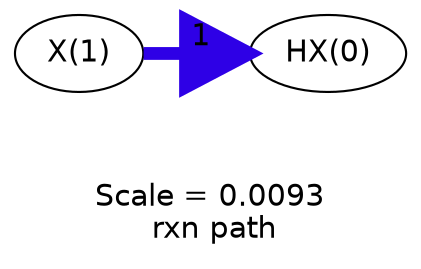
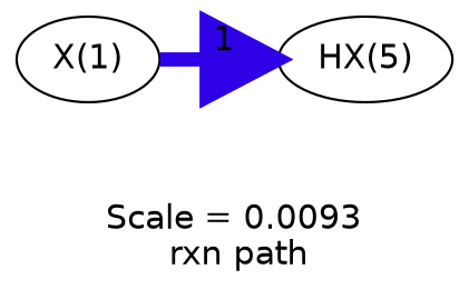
  digraph {
    fontname=Helvetica
    label="Scale = 0.0093\l rxn path"
    rankdir=LR
    node [fontname=Helvetica]
    n1 [label="X(1)"]
-   n2 [label="HX(0)"]
+   n2 [label="HX(5)"]
    n1 -> n2 [arrowsize=3 color="0.7, 1.5, 0.9" fontname=Helvetica label=" 1" style="setlinewidth(6)"]
  }
